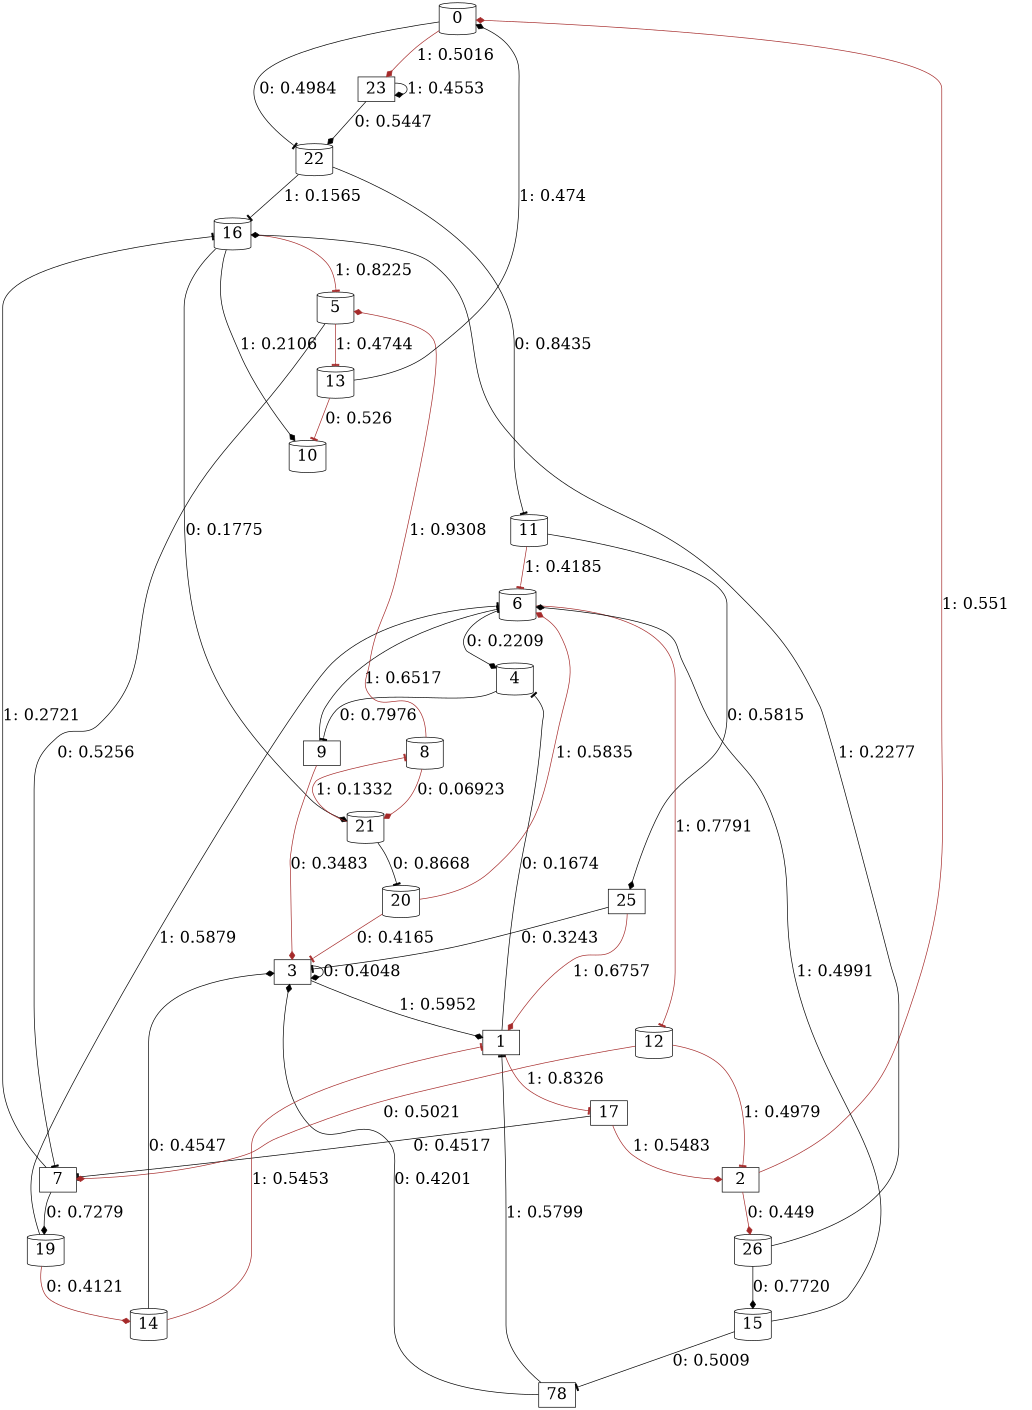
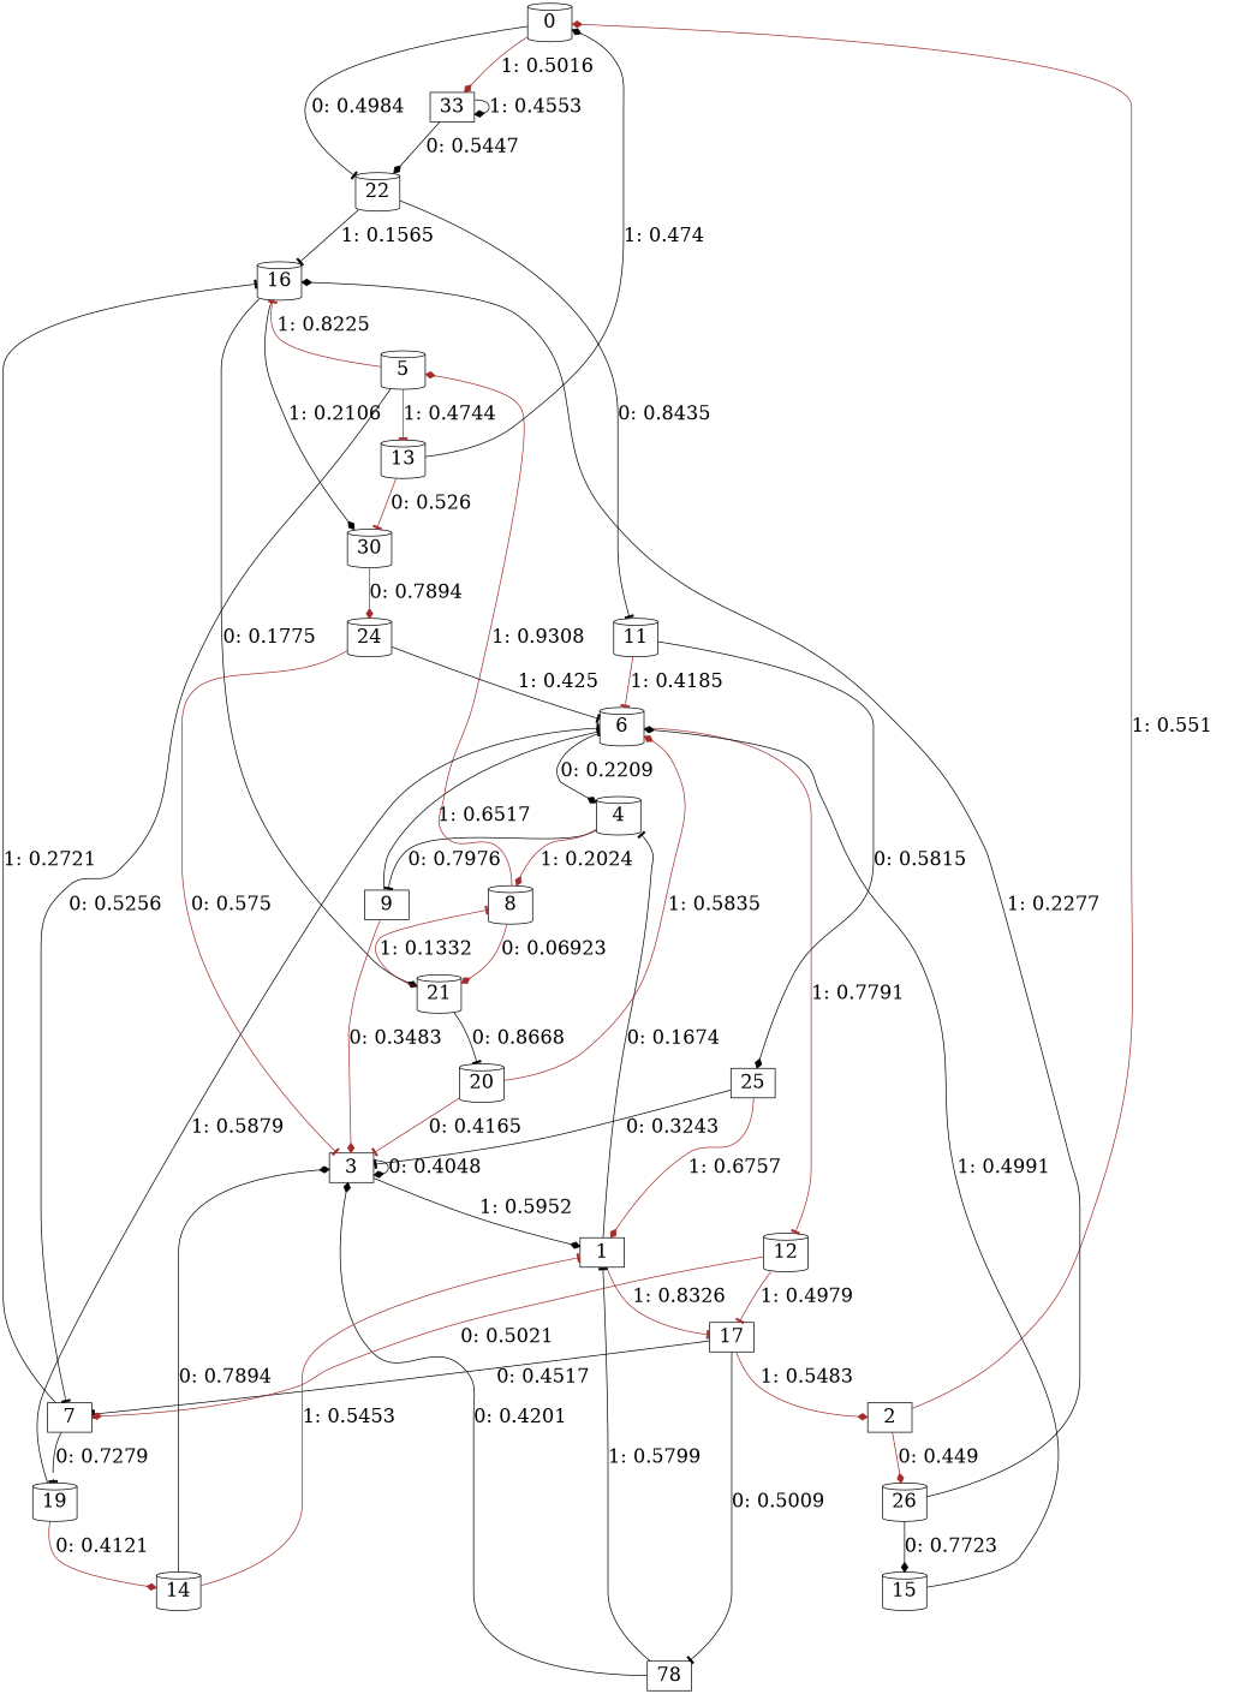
  digraph {
    node [fontsize=24 shape=cylinder]
    edge [arrowhead=diamond color=black fontsize=24]
    0
    22
-   23 [shape=box]
+   23 [shape=box label=33]
    16
    11
    5
    21
-   10
+   10 [label=30]
    6
    25 [shape=box]
    1 [shape=box]
    4
    17 [shape=box]
    9 [shape=box]
    8
    2 [shape=box]
    7 [shape=box]
    3 [shape=box]
    26
    19
    15
    n22 [label=78 shape=box]
    12
    13
    20
    14
+   24
    0 -> 22 [arrowhead=tee label="0: 0.4984   "]
    0 -> 23 [color=brown label="1: 0.5016   "]
    22 -> 16 [arrowhead=tee label="1: 0.1565   "]
    22 -> 11 [arrowhead=tee label="0: 0.8435   "]
    23 -> 22 [label="0: 0.5447   "]
    23 -> 23 [label="1: 0.4553   "]
-   16 -> 5 [arrowhead=tee color=brown label="1: 0.8225   "]
+   5 -> 16 [arrowhead=tee color=brown label="1: 0.8225   "]
    16 -> 21 [label="0: 0.1775   "]
    16 -> 10 [label="1: 0.2106   "]
    11 -> 6 [arrowhead=tee color=brown label="1: 0.4185   "]
    11 -> 25 [label="0: 0.5815   "]
    5 -> 7 [arrowhead=tee label="0: 0.5256   "]
    5 -> 13 [arrowhead=tee color=brown label="1: 0.4744   "]
    21 -> 8 [arrowhead=tee color=brown label="1: 0.1332   "]
    21 -> 20 [arrowhead=tee label="0: 0.8668   "]
+   10 -> 24 [color=brown label="0: 0.7894   "]
    6 -> 4 [label="0: 0.2209   "]
    6 -> 12 [arrowhead=tee color=brown label="1: 0.7791   "]
    25 -> 1 [color=brown label="1: 0.6757   "]
    25 -> 3 [arrowhead=tee label="0: 0.3243   "]
    1 -> 4 [arrowhead=tee label="0: 0.1674   "]
    1 -> 17 [arrowhead=tee color=brown label="1: 0.8326   "]
    4 -> 9 [arrowhead=tee label="0: 0.7976   "]
+   4 -> 8 [color=brown label="1: 0.2024   "]
    17 -> 2 [color=brown label="1: 0.5483   "]
    17 -> 7 [arrowhead=tee label="0: 0.4517   "]
    9 -> 6 [arrowhead=tee label="1: 0.6517   "]
    9 -> 3 [color=brown label="0: 0.3483   "]
    8 -> 5 [color=brown label="1: 0.9308   "]
    8 -> 21 [color=brown label="0: 0.06923  "]
    2 -> 0 [color=brown label="1: 0.551    "]
    2 -> 26 [color=brown label="0: 0.449    "]
    7 -> 16 [arrowhead=tee label="1: 0.2721   "]
-   7 -> 19 [label="0: 0.7279   "]
+   7 -> 19 [arrowhead=tee label="0: 0.7279   "]
    3 -> 1 [label="1: 0.5952   "]
    3 -> 3 [label="0: 0.4048   "]
    26 -> 16 [label="1: 0.2277   "]
-   26 -> 15 [label="0: 0.7720   "]
+   26 -> 15 [label="0: 0.7723   "]
    19 -> 6 [arrowhead=tee label="1: 0.5879   "]
    19 -> 14 [color=brown label="0: 0.4121   "]
    15 -> 6 [label="1: 0.4991   "]
-   15 -> n22 [arrowhead=tee label="0: 0.5009   "]
+   17 -> n22 [arrowhead=tee label="0: 0.5009   "]
    n22 -> 1 [arrowhead=tee label="1: 0.5799   "]
    n22 -> 3 [label="0: 0.4201   "]
-   12 -> 2 [arrowhead=tee color=brown label="1: 0.4979   "]
+   12 -> 17 [arrowhead=tee color=brown label="1: 0.4979   "]
    12 -> 7 [color=brown label="0: 0.5021   "]
    13 -> 0 [label="1: 0.474    "]
    13 -> 10 [arrowhead=tee color=brown label="0: 0.526    "]
    20 -> 6 [color=brown label="1: 0.5835   "]
    20 -> 3 [arrowhead=tee color=brown label="0: 0.4165   "]
    14 -> 1 [arrowhead=tee color=brown label="1: 0.5453   "]
-   14 -> 3 [label="0: 0.4547   "]
+   14 -> 3 [label="0: 0.7894   "]
+   24 -> 6 [arrowhead=tee label="1: 0.425    "]
+   24 -> 3 [arrowhead=tee color=brown label="0: 0.575    "]
  }
